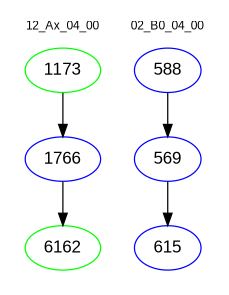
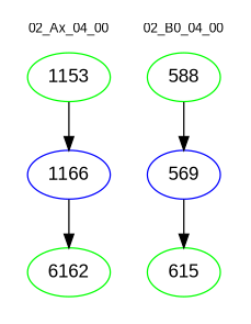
  digraph {
    fontname="Liberation Sans"
    node [color=green fontname="Liberation Sans"]
    edge [color=black fontname="Liberation Sans"]
-   n1 [label=1173]
-   n2 [color=blue label=1766]
+   n1 [label=1153]
+   n2 [color=blue label=1166]
    n3 [label=6162]
-   n4 [color=blue label=588]
+   n4 [label=588]
    n5 [color=blue label=569]
-   n6 [color=blue label=615]
+   n6 [label=615]
    subgraph cluster_1 {
      color=white
      fontsize=10
-     label="12_Ax_04_00"
+     label="02_Ax_04_00"
      n1
      n2
      n3
    }
    subgraph cluster_2 {
      color=white
      fontsize=10
      label="02_B0_04_00"
      n4
      n5
      n6
    }
    n1 -> n2
    n2 -> n3
    n4 -> n5
    n5 -> n6
  }
